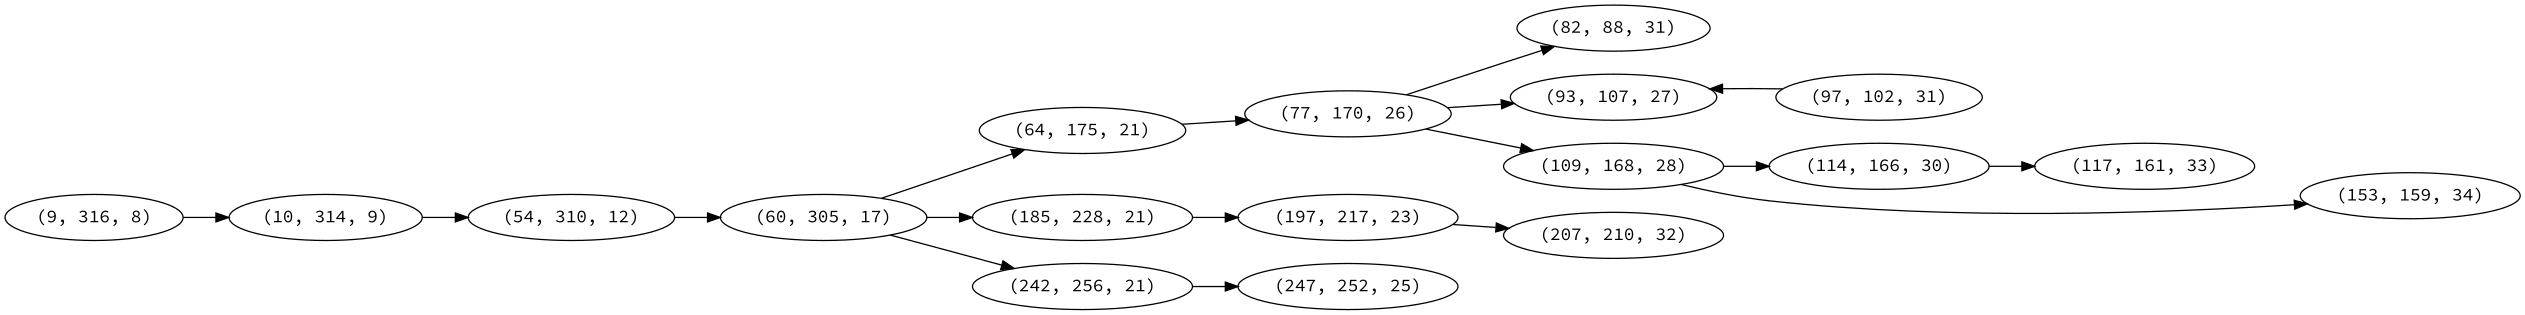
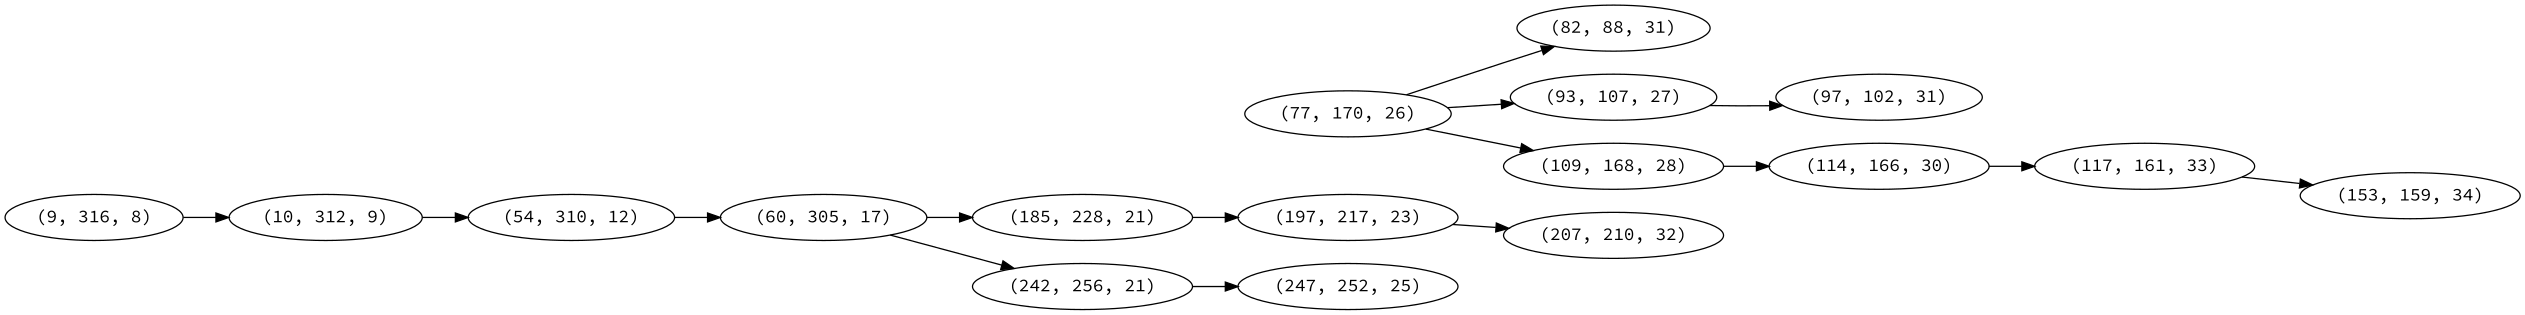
  digraph {
    fontname="Source Code Pro"
    rankdir=LR
    node [fontname="Source Code Pro"]
    edge [fontname="Source Code Pro"]
    "(9, 316, 8)"
-   "(10, 314, 9)"
+   "(10, 314, 9)" [label="(10, 312, 9)"]
    "(54, 310, 12)"
    "(60, 305, 17)"
-   "(64, 175, 21)"
    "(185, 228, 21)"
    "(242, 256, 21)"
    "(77, 170, 26)"
    n9 [label="(197, 217, 23)"]
    "(247, 252, 25)"
    "(82, 88, 31)"
    "(93, 107, 27)"
    "(109, 168, 28)"
    "(97, 102, 31)"
    "(114, 166, 30)"
    "(117, 161, 33)"
    "(153, 159, 34)"
    "(207, 210, 32)"
    "(9, 316, 8)" -> "(10, 314, 9)"
    "(10, 314, 9)" -> "(54, 310, 12)"
    "(54, 310, 12)" -> "(60, 305, 17)"
-   "(60, 305, 17)" -> "(64, 175, 21)"
    "(60, 305, 17)" -> "(185, 228, 21)"
    "(60, 305, 17)" -> "(242, 256, 21)"
-   "(64, 175, 21)" -> "(77, 170, 26)"
    "(185, 228, 21)" -> n9
    "(242, 256, 21)" -> "(247, 252, 25)"
    "(77, 170, 26)" -> "(82, 88, 31)"
    "(77, 170, 26)" -> "(93, 107, 27)"
    "(77, 170, 26)" -> "(109, 168, 28)"
    n9 -> "(207, 210, 32)"
-   "(97, 102, 31)" -> "(93, 107, 27)"
+   "(93, 107, 27)" -> "(97, 102, 31)"
    "(109, 168, 28)" -> "(114, 166, 30)"
    "(114, 166, 30)" -> "(117, 161, 33)"
-   "(109, 168, 28)" -> "(153, 159, 34)"
+   "(117, 161, 33)" -> "(153, 159, 34)"
  }
